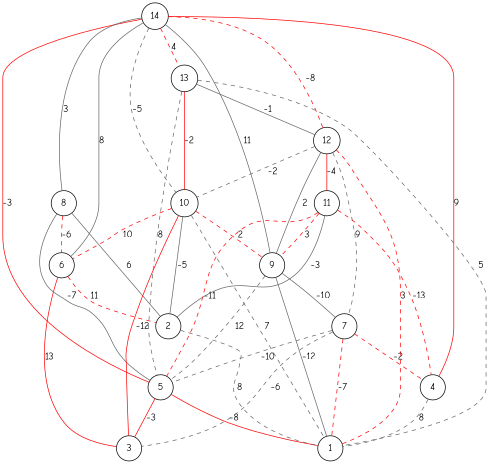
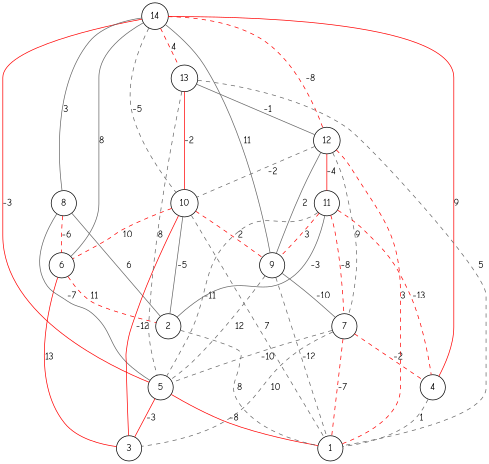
  graph {
    fontname="Comic Neue"
    node [fontname="Comic Neue" shape=circle]
    edge [color=gray40 fontname="Comic Neue" style=dashed]
    14
    4
    5
    6
    8
    9
    10
    12
    13
    1
    3
    2
    7
    11
    14 -- 4 [color=red label=9 style=solid]
    14 -- 5 [color=red label=-3 style=solid]
    14 -- 6 [label=8 style=solid]
    14 -- 8 [label=3 style=solid]
    14 -- 9 [label=11 style=solid]
    14 -- 10 [label=-5]
    14 -- 12 [color=red label=-8]
    14 -- 13 [color=red label=4]
-   4 -- 1 [label=8]
+   4 -- 1 [label=1]
    5 -- 1 [color=red label=-8 style=solid]
    5 -- 3 [color=red label=-3 style=solid]
    6 -- 3 [color=red label=13 style=solid]
    6 -- 2 [color=red label=11]
    8 -- 5 [label=-7 style=solid]
    8 -- 6 [color=red label=-6]
    8 -- 2 [label=6 style=solid]
    9 -- 5 [label=12]
-   9 -- 1 [label=-12 style=solid]
+   9 -- 1 [label=-12]
    9 -- 7 [label=-10 style=solid]
    10 -- 6 [color=red label=10]
    10 -- 9 [color=red label=2]
    10 -- 1 [label=7]
    10 -- 3 [color=red label=-12 style=solid]
    10 -- 2 [label=-5 style=solid]
    12 -- 9 [label=2 style=solid]
    12 -- 10 [label=-2]
    12 -- 1 [color=red label=3]
    12 -- 7 [label=9]
    12 -- 11 [color=red label=-4 style=solid]
    13 -- 5 [label=8]
    13 -- 10 [color=red label=-2 style=solid]
    13 -- 12 [label=-1 style=solid]
    13 -- 1 [label=5]
    2 -- 1 [label=8]
    7 -- 4 [color=red label=-2]
    7 -- 5 [label=-10]
    7 -- 1 [color=red label=-7]
-   7 -- 3 [label=-6]
+   7 -- 3 [label=10]
    11 -- 4 [color=red label=-13]
-   11 -- 5 [color=red label=-11]
+   11 -- 5 [label=-11]
    11 -- 9 [color=red label=3]
    11 -- 2 [label=-3 style=solid]
+   11 -- 7 [color=red label=-8]
  }
